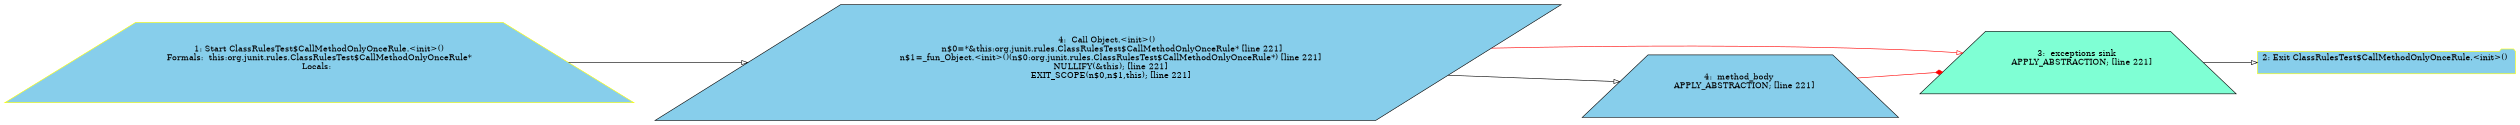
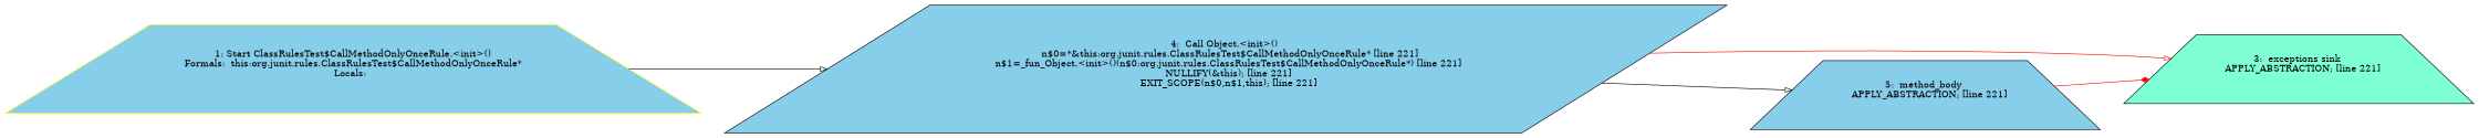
  digraph {
    rankdir=LR
    node [fillcolor=skyblue shape=trapezium style=filled]
    edge [arrowhead=onormal]
    n1 [color=yellow label="1: Start ClassRulesTest$CallMethodOnlyOnceRule.<init>()\nFormals:  this:org.junit.rules.ClassRulesTest$CallMethodOnlyOnceRule*\nLocals:  \n  "]
    n2 [label="4:  Call Object.<init>() \n   n$0=*&this:org.junit.rules.ClassRulesTest$CallMethodOnlyOnceRule* [line 221]\n  n$1=_fun_Object.<init>()(n$0:org.junit.rules.ClassRulesTest$CallMethodOnlyOnceRule*) [line 221]\n  NULLIFY(&this); [line 221]\n  EXIT_SCOPE(n$0,n$1,this); [line 221]\n " shape=parallelogram]
    n3 [fillcolor=aquamarine label="3:  exceptions sink \n   APPLY_ABSTRACTION; [line 221]\n "]
-   n4 [label="4:  method_body \n   APPLY_ABSTRACTION; [line 221]\n "]
-   n5 [color=yellow label="2: Exit ClassRulesTest$CallMethodOnlyOnceRule.<init>() \n  " shape=folder]
+   n4 [label="5:  method_body \n   APPLY_ABSTRACTION; [line 221]\n "]
    n1 -> n2
    n2 -> n3 [color=red]
    n2 -> n4
-   n3 -> n5
    n4 -> n3 [arrowhead=diamond color=red]
  }
